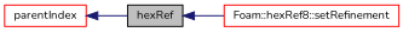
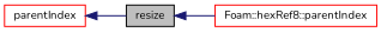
  digraph {
    fontname=Nunito
    rankdir=LR
    node [color=red fontname=Nunito fontsize=10 shape=record]
    edge [color=midnightblue dir=back fontname=Nunito fontsize=10 labelfontname=FreeSans labelfontsize=10 style=solid]
-   n1 [color=black fillcolor=grey75 fontcolor=black height=0.2 label=hexRef style=filled width=0.4]
-   n2 [height=0.2 label="Foam::hexRef8::setRefinement" width=0.4]
+   n1 [color=black fillcolor=grey75 fontcolor=black height=0.2 label=resize style=filled width=0.4]
+   n2 [height=0.2 label="Foam::hexRef8::parentIndex" width=0.4]
    n3 [height=0.2 label=parentIndex width=0.4]
    n1 -> n2
    n3 -> n1
  }
